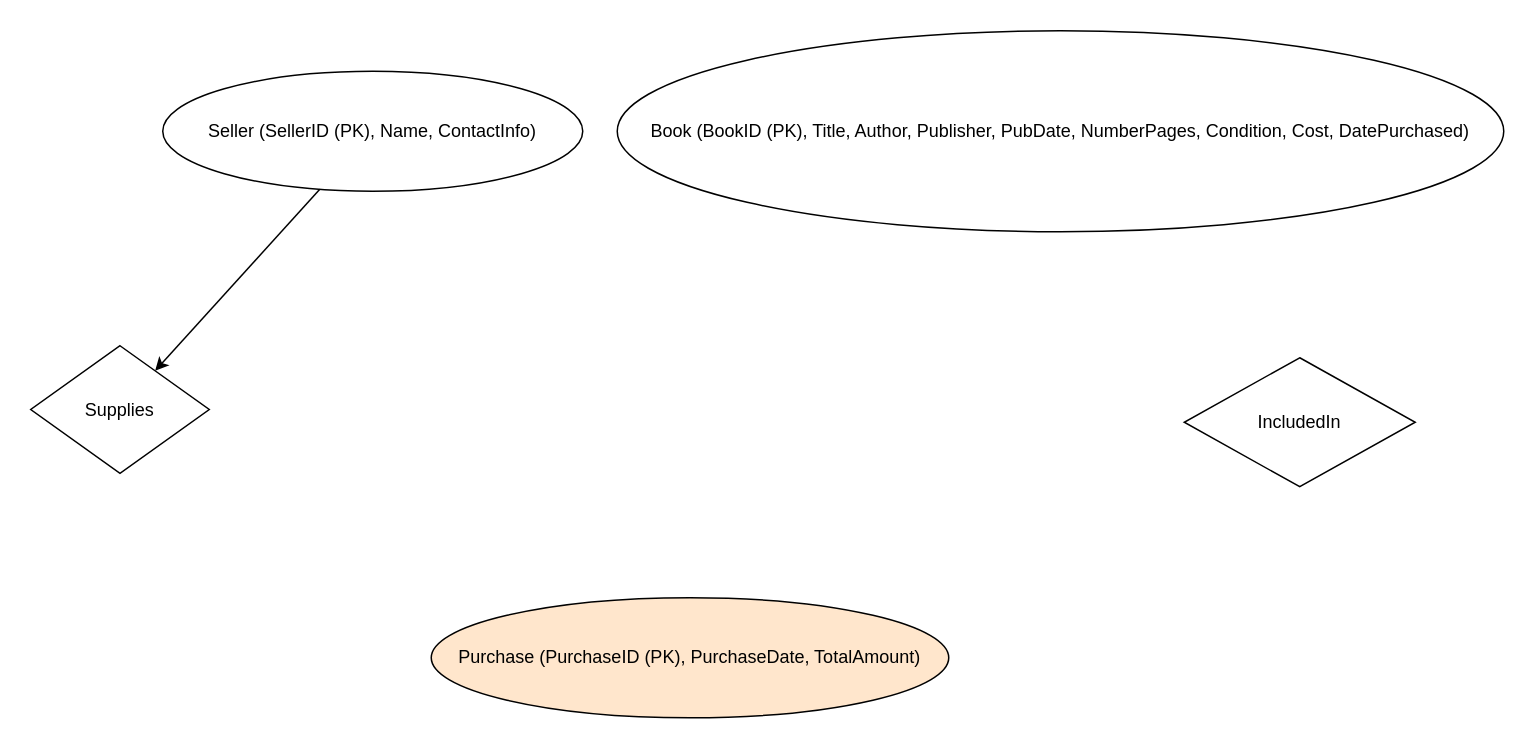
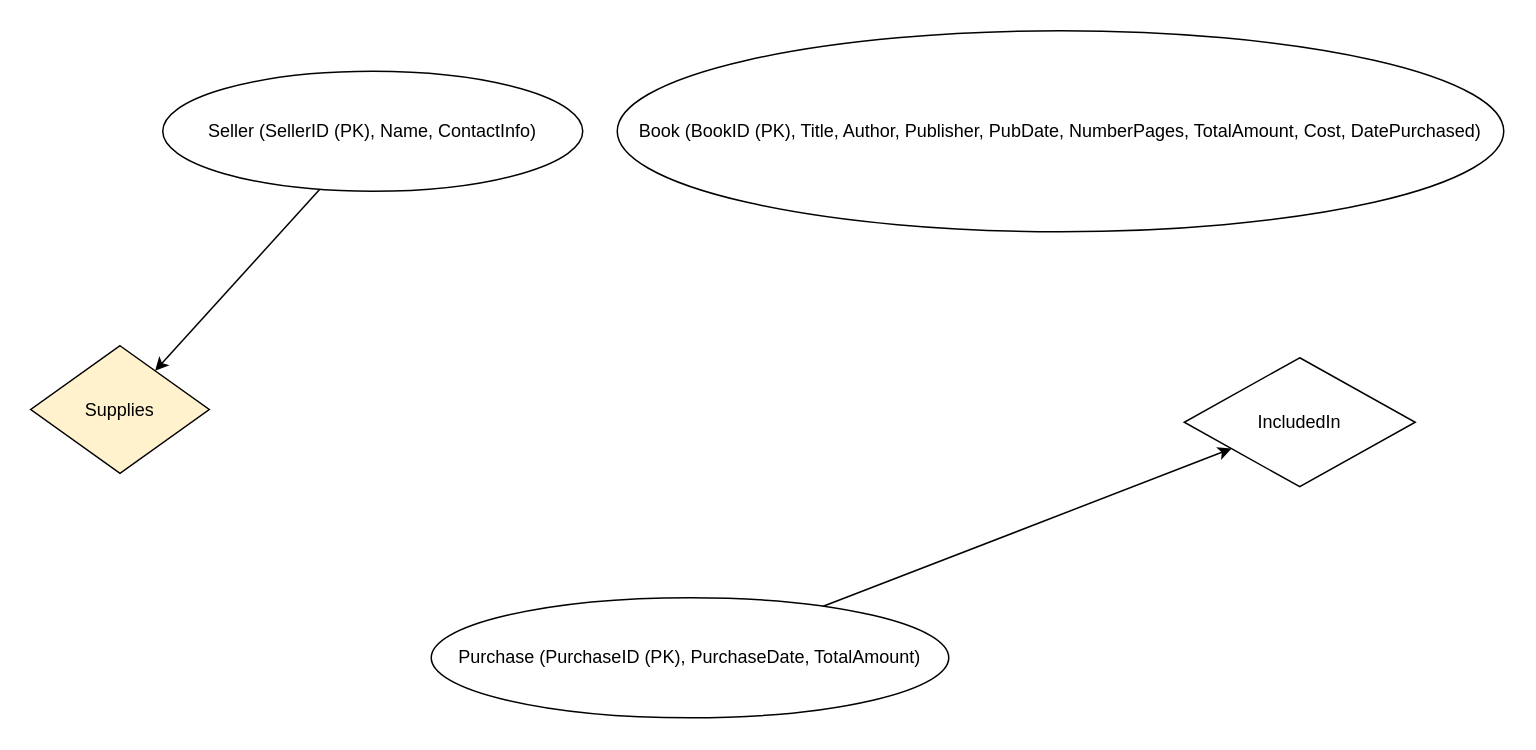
  <mxCell id="0" />
  <mxCell id="1" parent="0" />
  <mxCell id="2" value="Seller (SellerID (PK), Name, ContactInfo)" style="ellipse;whiteSpace=wrap;html=1;" parent="1" vertex="1"><mxGeometry x="108" y="47" width="280" height="80" as="geometry" /></mxCell>
- <mxCell id="3" value="Supplies" style="rhombus;whiteSpace=wrap;html=1;" parent="1" vertex="1"><mxGeometry x="20" y="230" width="119" height="85" as="geometry" /></mxCell>
+ <mxCell id="3" value="Supplies" style="rhombus;whiteSpace=wrap;html=1;fillColor=#fff2cc;" parent="1" vertex="1"><mxGeometry x="20" y="230" width="119" height="85" as="geometry" /></mxCell>
  <mxCell id="4" parent="1" source="2" target="3" edge="1"><mxGeometry relative="1" as="geometry" /></mxCell>
- <mxCell id="5" value="Purchase (PurchaseID (PK), PurchaseDate, TotalAmount)" style="ellipse;whiteSpace=wrap;html=1;fillColor=#ffe6cc;" parent="1" vertex="1"><mxGeometry x="287" y="398" width="345" height="80" as="geometry" /></mxCell>
+ <mxCell id="5" value="Purchase (PurchaseID (PK), PurchaseDate, TotalAmount)" style="ellipse;whiteSpace=wrap;html=1;" parent="1" vertex="1"><mxGeometry x="287" y="398" width="345" height="80" as="geometry" /></mxCell>
  <mxCell id="6" parent="1" source="3" target="7" edge="1" style=";"><mxGeometry relative="1" as="geometry" /></mxCell>
  <mxCell id="7" value="IncludedIn" style="rhombus;whiteSpace=wrap;html=1;" parent="1" vertex="1"><mxGeometry x="789" y="238" width="154" height="86" as="geometry" /></mxCell>
- <mxCell id="8" parent="1" source="5" target="3" edge="1" style=";"><mxGeometry relative="1" as="geometry" /></mxCell>
- <mxCell id="9" value="Book (BookID (PK), Title, Author, Publisher, PubDate, NumberPages, Condition, Cost, DatePurchased)" style="ellipse;whiteSpace=wrap;html=1;" parent="1" vertex="1"><mxGeometry x="411" y="20" width="591" height="134" as="geometry" /></mxCell>
+ <mxCell id="8" parent="1" source="5" target="7" edge="1"><mxGeometry relative="1" as="geometry" /></mxCell>
+ <mxCell id="9" value="Book (BookID (PK), Title, Author, Publisher, PubDate, NumberPages, TotalAmount, Cost, DatePurchased)" style="ellipse;whiteSpace=wrap;html=1;" parent="1" vertex="1"><mxGeometry x="411" y="20" width="591" height="134" as="geometry" /></mxCell>
